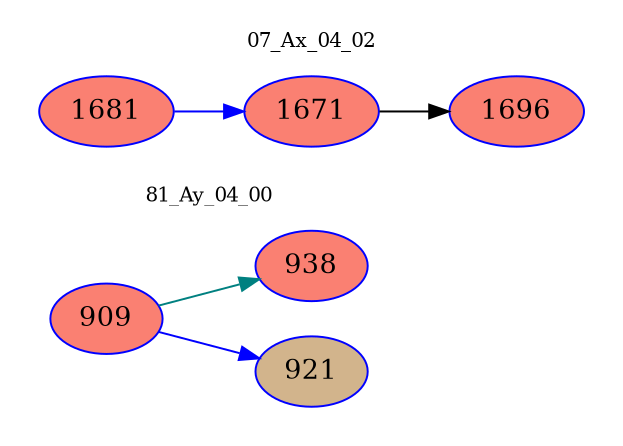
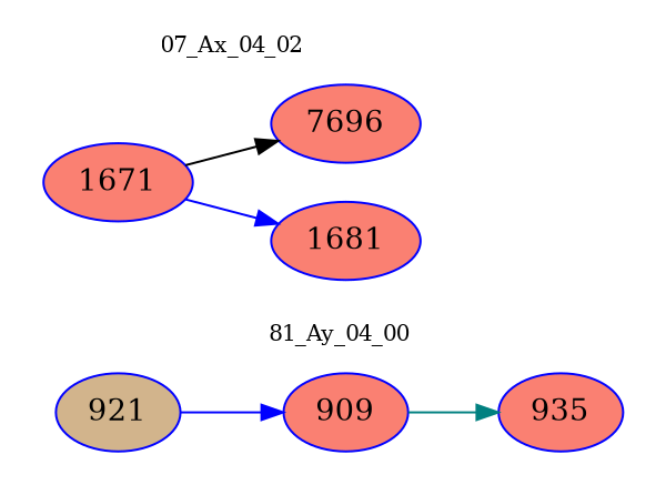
  digraph {
    rankdir=LR
    node [color=blue fillcolor=salmon style=filled]
    edge [color=blue]
    n1 [label=909]
    n2 [fillcolor=tan label=921]
-   n3 [label=938]
+   n3 [label=935]
    n4 [label=1671]
    n5 [label=1681]
-   n6 [label=1696]
+   n6 [label=7696]
    subgraph cluster_1 {
      color=white
      fontsize=10
      label="81_Ay_04_00"
      n1
      n2
      n3
    }
    subgraph cluster_2 {
      color=white
      fontsize=10
      label="07_Ax_04_02"
      n4
      n5
      n6
    }
-   n1 -> n2
+   n2 -> n1
    n1 -> n3 [color=teal]
-   n5 -> n4
+   n4 -> n5
    n4 -> n6 [color=black]
  }
